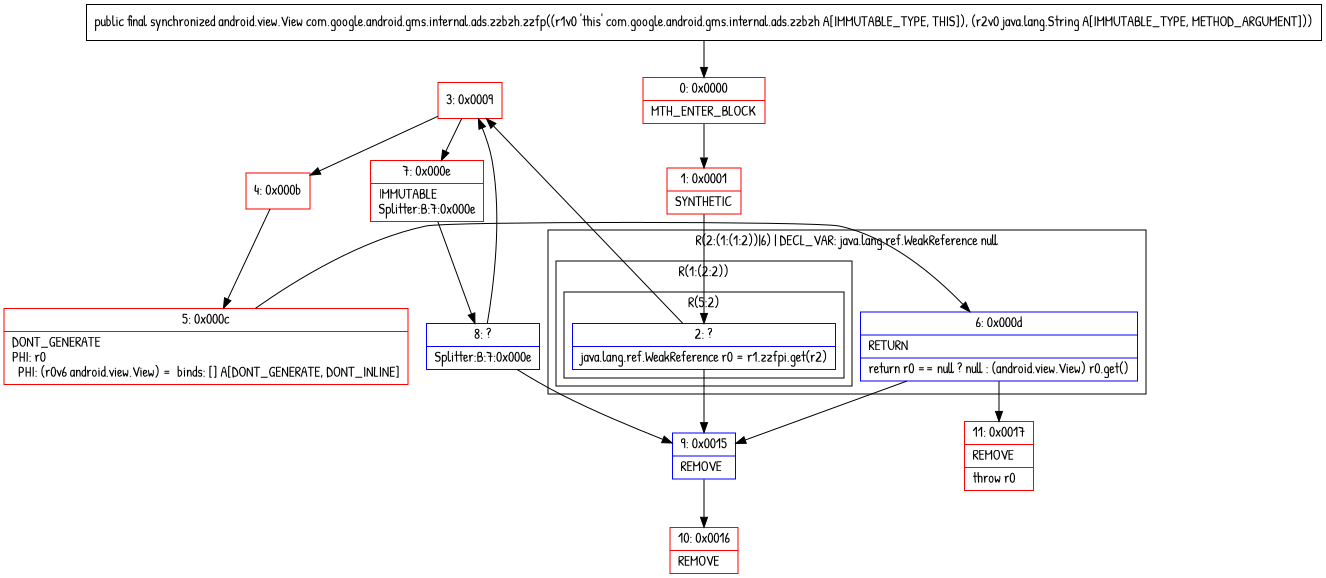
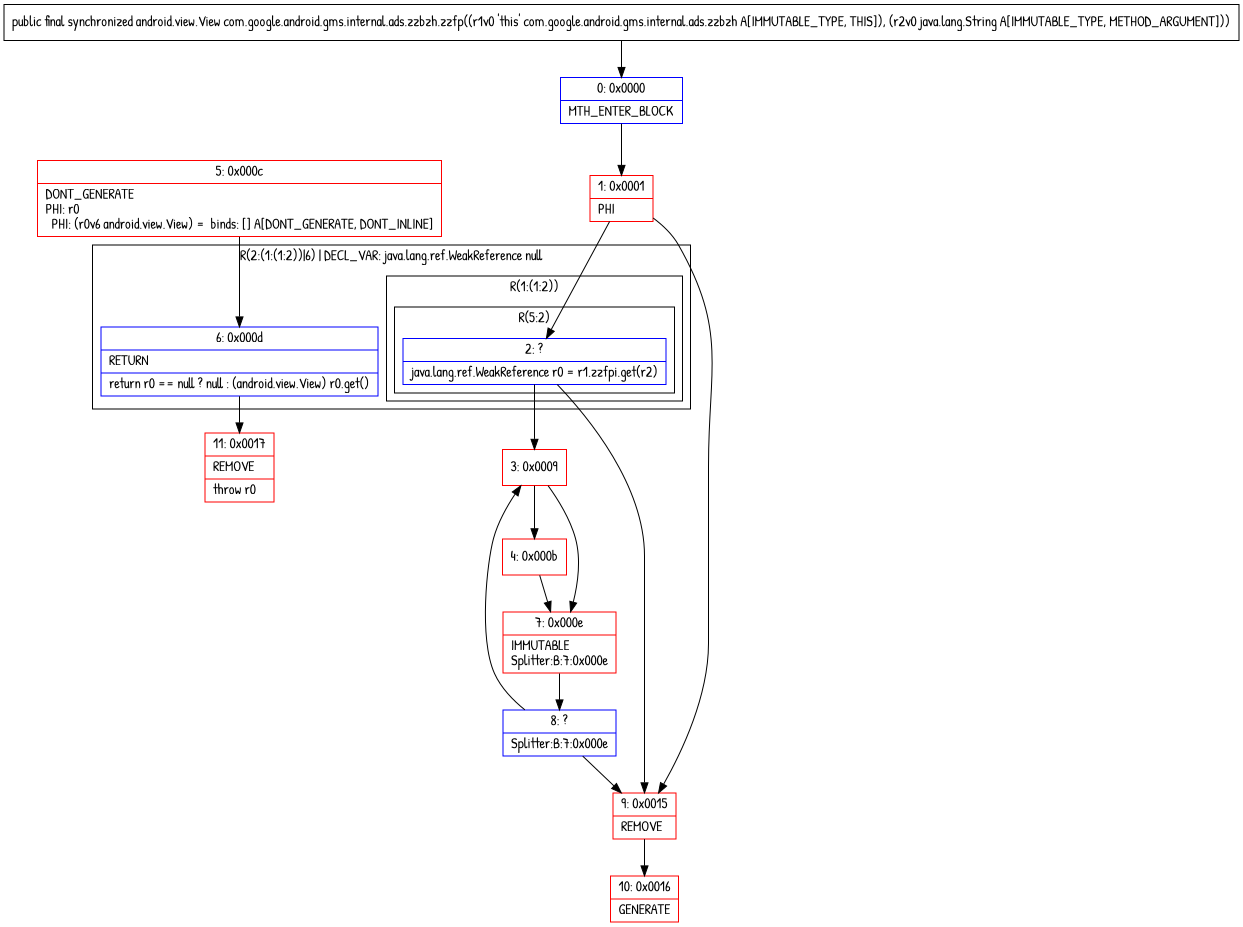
  digraph {
    fontname="Patrick Hand"
    node [color=red fontname="Patrick Hand" shape=record]
    edge [fontname="Patrick Hand"]
    n1 [color=blue label="{2\:\ ?|java.lang.ref.WeakReference r0 = r1.zzfpi.get(r2)\l}"]
    n2 [color=blue label="{6\:\ 0x000d|RETURN\l|return r0 == null ? null : (android.view.View) r0.get()\l}"]
    n3 [label="{3\:\ 0x0009}"]
-   n4 [color=blue label="{9\:\ 0x0015|REMOVE\l}"]
+   n4 [label="{9\:\ 0x0015|REMOVE\l}"]
    n5 [label="{11\:\ 0x0017|REMOVE\l|throw r0\l}"]
    n6 [label="{4\:\ 0x000b}"]
    n7 [label="{7\:\ 0x000e|IMMUTABLE\lSplitter:B:7:0x000e\l}"]
-   n8 [label="{10\:\ 0x0016|REMOVE\l}"]
-   n9 [label="{0\:\ 0x0000|MTH_ENTER_BLOCK\l}"]
-   n10 [label="{1\:\ 0x0001|SYNTHETIC\l}"]
+   n8 [label="{10\:\ 0x0016|GENERATE\l}"]
+   n9 [color=blue label="{0\:\ 0x0000|MTH_ENTER_BLOCK\l}"]
+   n10 [label="{1\:\ 0x0001|PHI\l}"]
    n11 [label="{5\:\ 0x000c|DONT_GENERATE\lPHI: r0 \l  PHI: (r0v6 android.view.View) =  binds: [] A[DONT_GENERATE, DONT_INLINE]\l}"]
    n12 [color=blue label="{8\:\ ?|Splitter:B:7:0x000e\l}"]
    n13 [label="{public final synchronized android.view.View com.google.android.gms.internal.ads.zzbzh.zzfp((r1v0 'this' com.google.android.gms.internal.ads.zzbzh A[IMMUTABLE_TYPE, THIS]), (r2v0 java.lang.String A[IMMUTABLE_TYPE, METHOD_ARGUMENT])) }" color=""]
    subgraph cluster_1 {
      label="R(2:(1:(1:2))|6) | DECL_VAR: java.lang.ref.WeakReference null\l"
      n2
      subgraph cluster_2 {
-       label="R(1:(2:2))"
+       label="R(1:(1:2))"
        subgraph cluster_3 {
          label="R(5:2)"
          n1
        }
      }
    }
    n1 -> n3
    n1 -> n4
    n2 -> n5
    n3 -> n6
    n3 -> n7
    n4 -> n8
-   n6 -> n11
+   n6 -> n7
    n7 -> n12
    n9 -> n10
    n10 -> n1
-   n2 -> n4
+   n10 -> n4
    n11 -> n2
    n12 -> n3
    n12 -> n4
    n13 -> n9
  }
